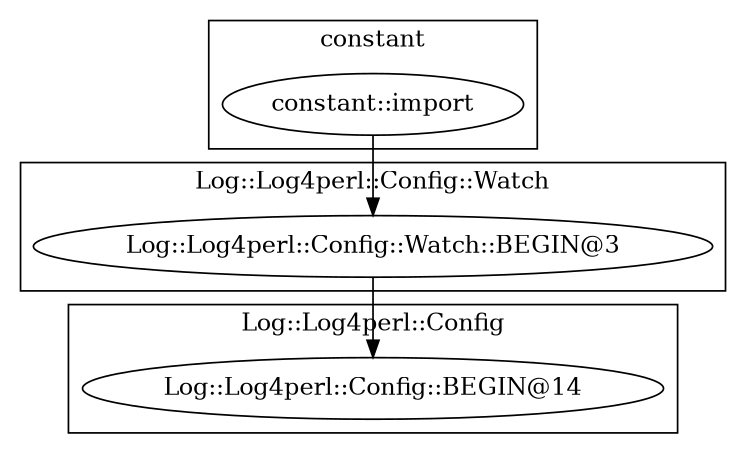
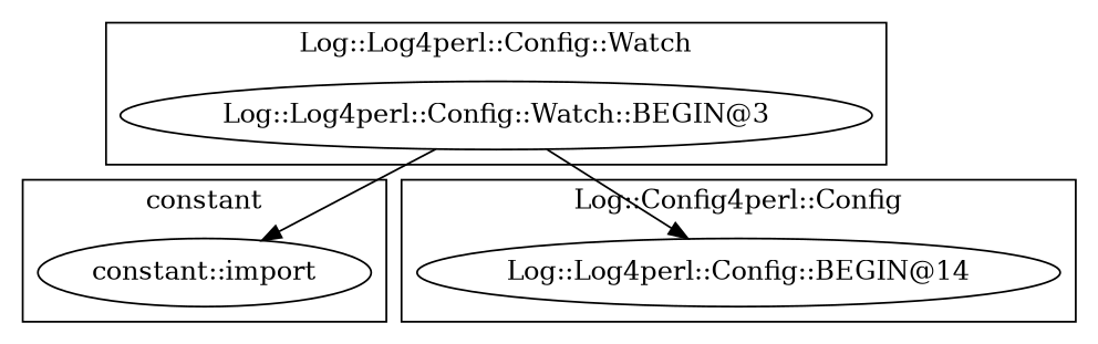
  digraph {
    "Log::Log4perl::Config::Watch::BEGIN@3"
    "constant::import"
    "Log::Log4perl::Config::BEGIN@14"
    subgraph cluster_1 {
      label="Log::Log4perl::Config::Watch"
      "Log::Log4perl::Config::Watch::BEGIN@3"
    }
    subgraph cluster_2 {
      label=constant
      "constant::import"
    }
    subgraph cluster_3 {
-     label="Log::Log4perl::Config"
+     label="Log::Config4perl::Config"
      "Log::Log4perl::Config::BEGIN@14"
    }
-   "constant::import" -> "Log::Log4perl::Config::Watch::BEGIN@3"
+   "Log::Log4perl::Config::Watch::BEGIN@3" -> "constant::import"
    "Log::Log4perl::Config::Watch::BEGIN@3" -> "Log::Log4perl::Config::BEGIN@14"
  }
